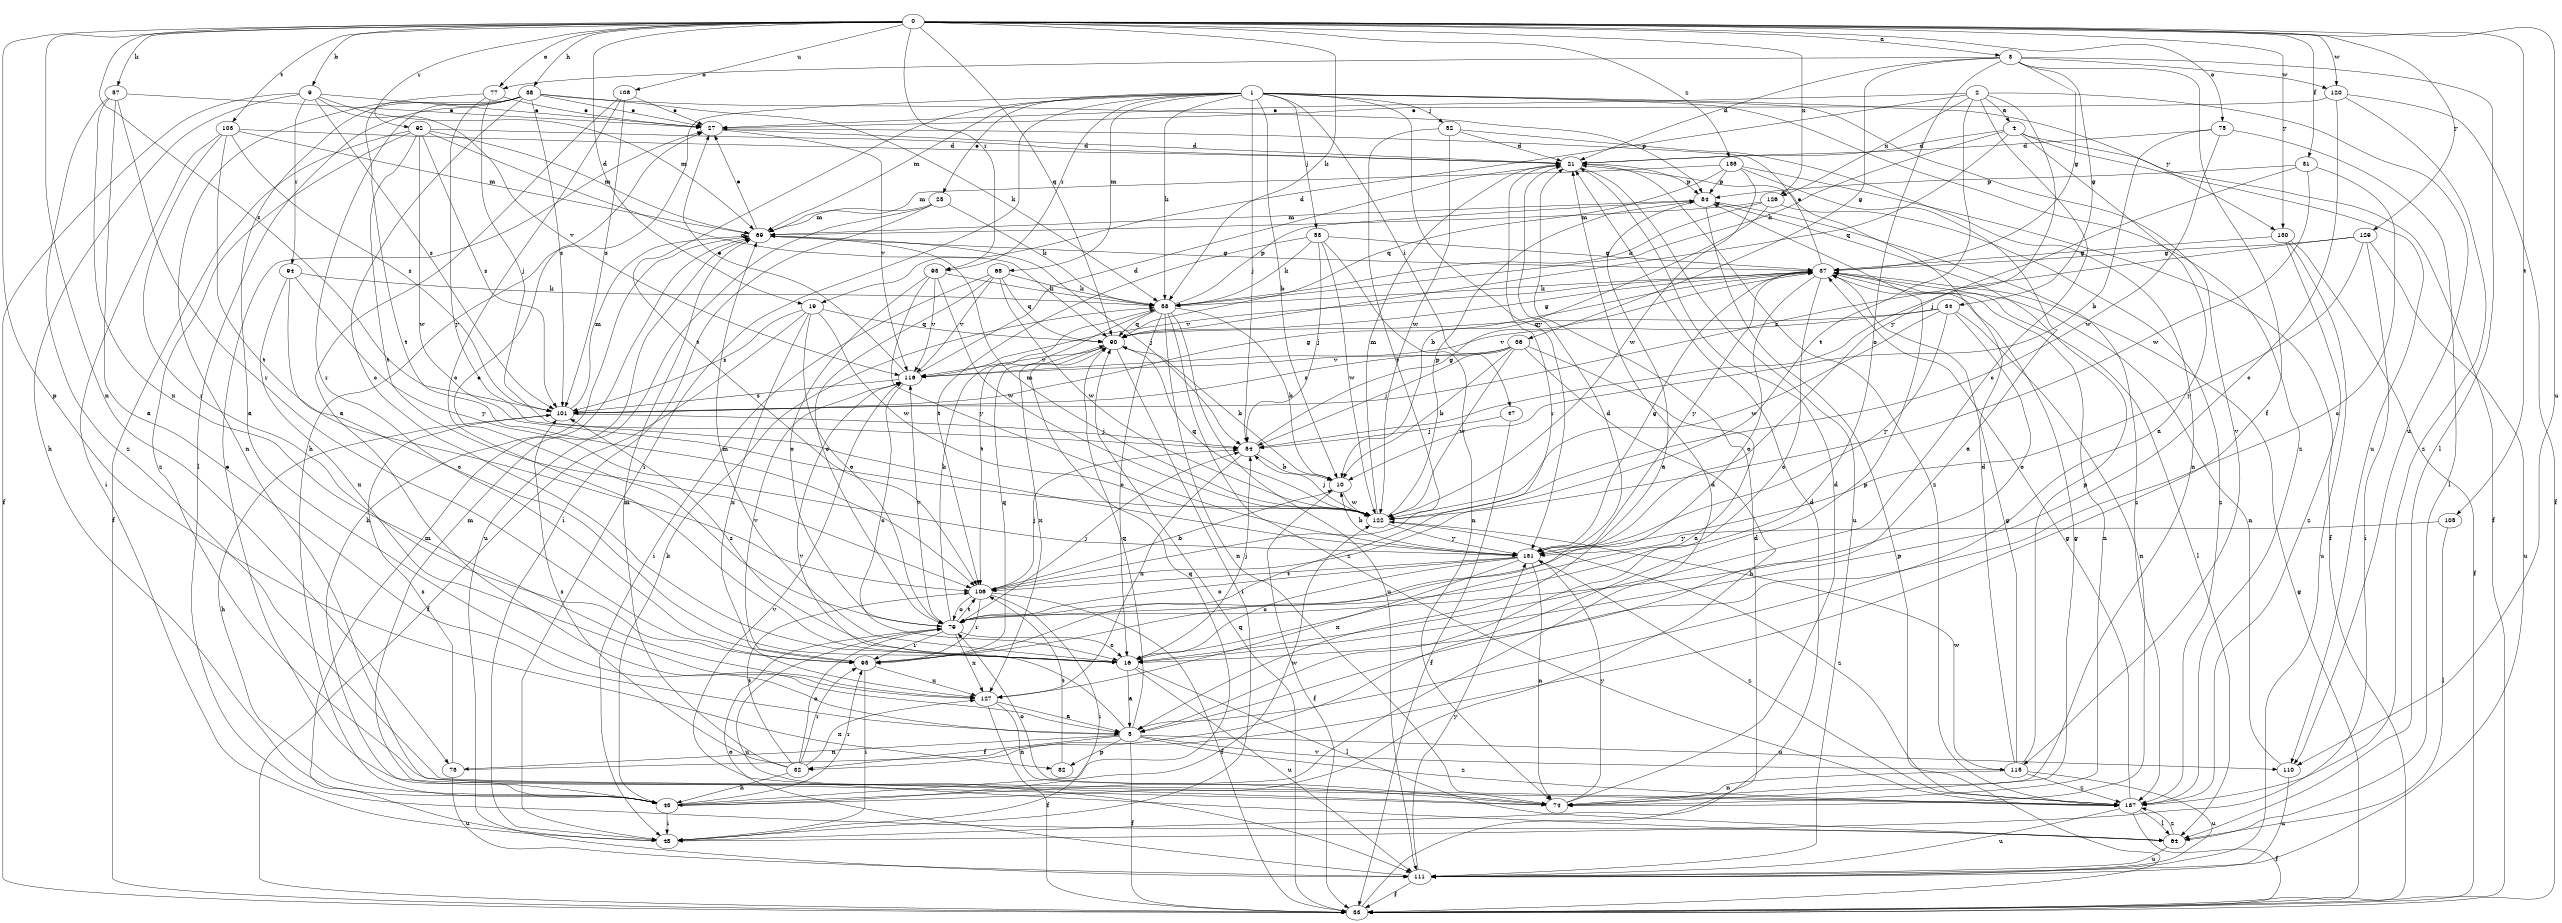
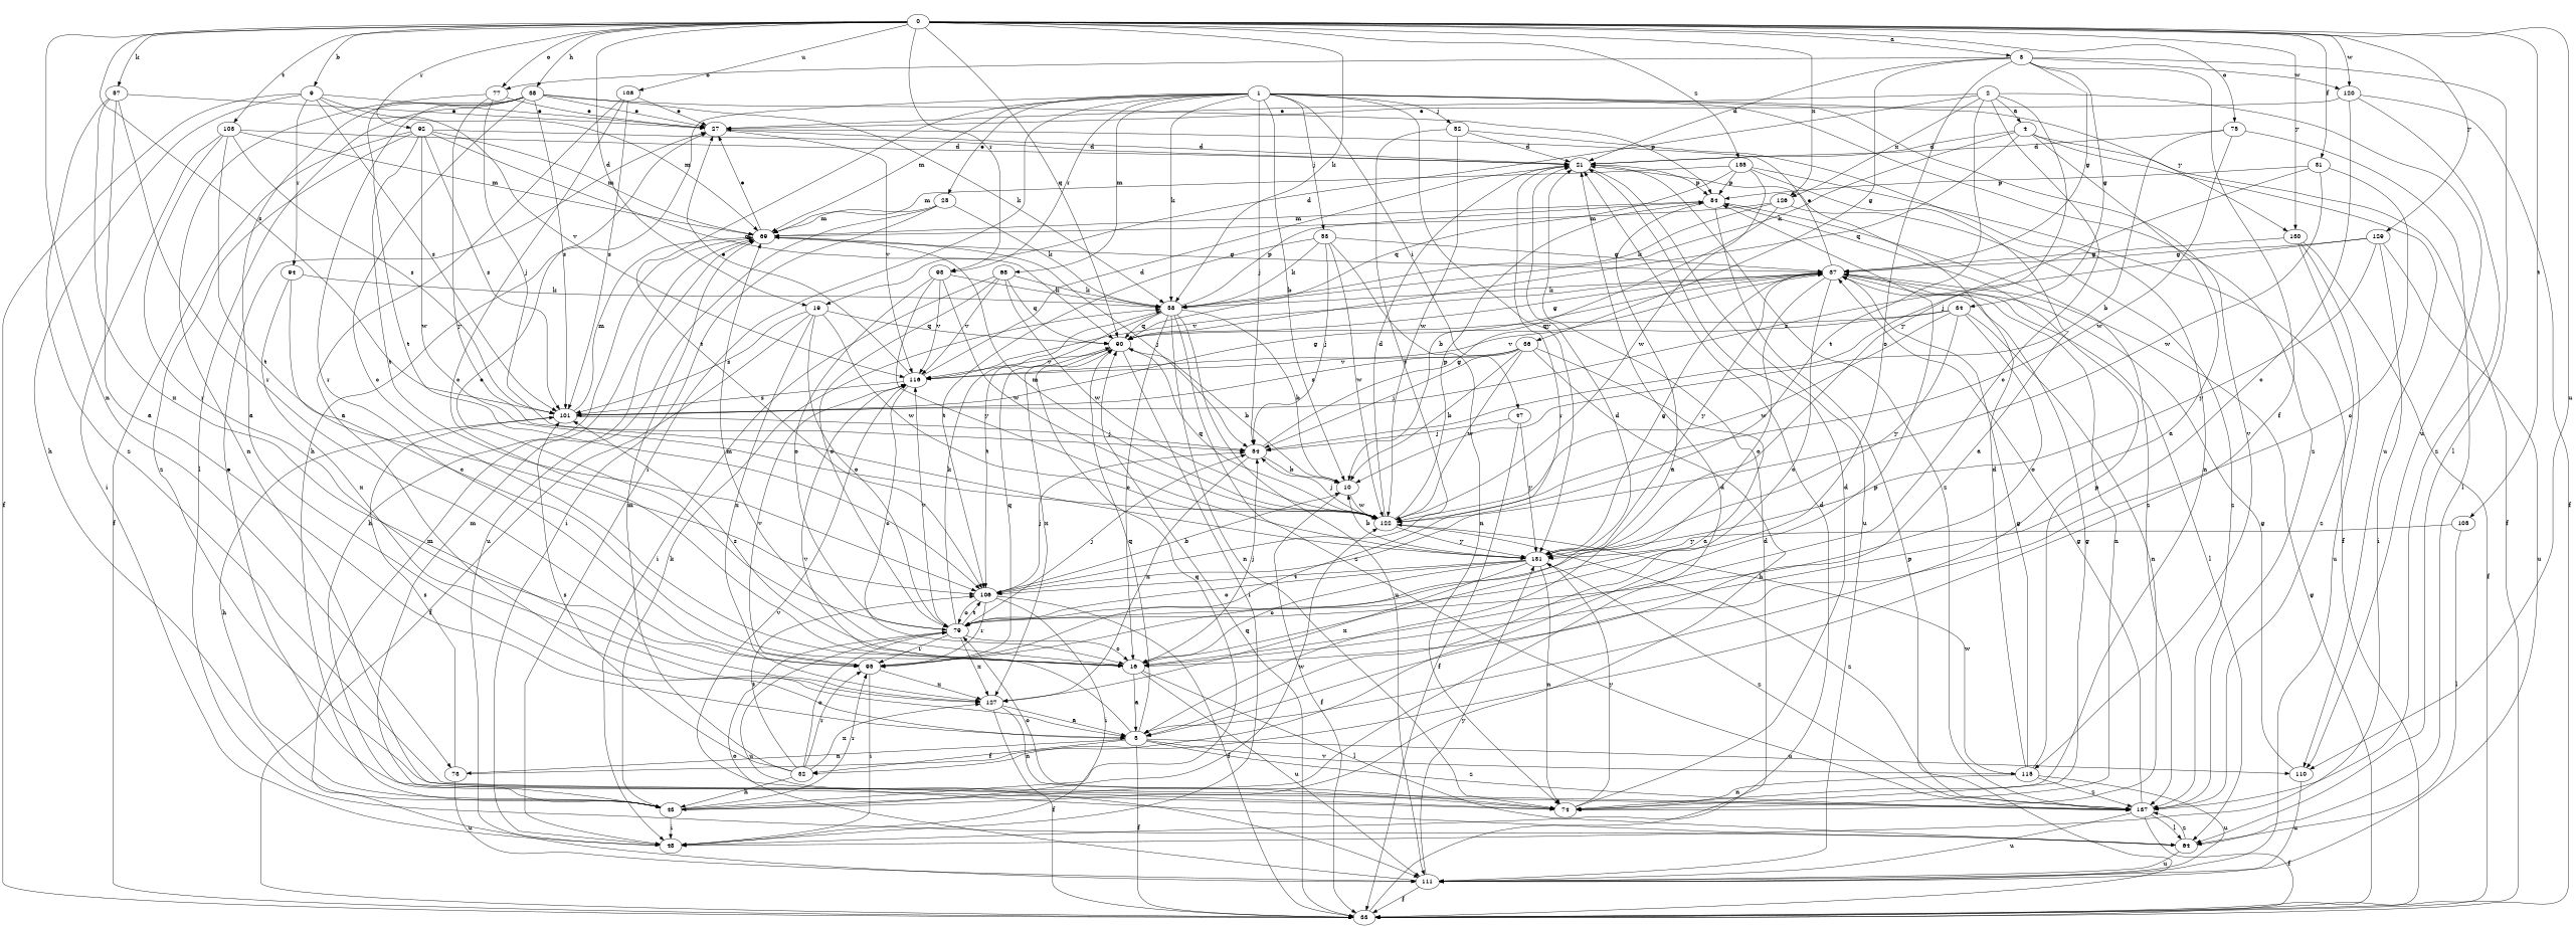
  strict digraph {
    0
    3
    9
    19
    31
    38
    57
    58
    73
    75
    77
-   82
    90
    92
    93
    101
    103
    105
    108
    110
    120
    126
    129
    130
    135
    21
    32
    34
    36
    37
    64
    79
    43
    69
    27
    33
    116
    94
    122
    127
    54
    16
    84
    5
    95
    74
    137
    10
    106
    111
    131
    48
    1
    25
    47
    52
    53
    68
    115
    2
    4
    0 -> 3 [label=a]
    0 -> 9 [label=b]
    0 -> 19 [label=d]
    0 -> 31 [label=f]
    0 -> 38 [label=h]
    0 -> 57 [label=k]
    0 -> 58 [label=k]
    0 -> 73 [label=n]
    0 -> 75 [label=o]
    0 -> 77 [label=o]
-   0 -> 82 [label=p]
    0 -> 90 [label=q]
    0 -> 92 [label=r]
    0 -> 93 [label=r]
    0 -> 101 [label=s]
    0 -> 103 [label=t]
    0 -> 105 [label=t]
    0 -> 108 [label=u]
    0 -> 110 [label=u]
    0 -> 120 [label=w]
    0 -> 126 [label=x]
    0 -> 129 [label=y]
    0 -> 130 [label=y]
    0 -> 135 [label=z]
    3 -> 77 [label=o]
    3 -> 120 [label=w]
    3 -> 21 [label=d]
    3 -> 32 [label=f]
    3 -> 34 [label=g]
    3 -> 36 [label=g]
    3 -> 37 [label=g]
    3 -> 64 [label=l]
    3 -> 79 [label=o]
    9 -> 101 [label=s]
    9 -> 43 [label=h]
    9 -> 69 [label=m]
    9 -> 27 [label=e]
    9 -> 33 [label=f]
    9 -> 116 [label=v]
    9 -> 94 [label=r]
    19 -> 90 [label=q]
    19 -> 101 [label=s]
    19 -> 79 [label=o]
    19 -> 33 [label=f]
    19 -> 122 [label=w]
    19 -> 127 [label=x]
    31 -> 122 [label=w]
    31 -> 54 [label=j]
    31 -> 16 [label=c]
    31 -> 84 [label=p]
    38 -> 58 [label=k]
    38 -> 101 [label=s]
    38 -> 64 [label=l]
    38 -> 27 [label=e]
    38 -> 16 [label=c]
    38 -> 84 [label=p]
    38 -> 5 [label=a]
    38 -> 95 [label=r]
    38 -> 74 [label=n]
    57 -> 27 [label=e]
    57 -> 127 [label=x]
    57 -> 5 [label=a]
    57 -> 95 [label=r]
    57 -> 137 [label=z]
    58 -> 90 [label=q]
    58 -> 16 [label=c]
    58 -> 84 [label=p]
    58 -> 74 [label=n]
    58 -> 137 [label=z]
    58 -> 10 [label=b]
    58 -> 106 [label=t]
    58 -> 111 [label=u]
    73 -> 101 [label=s]
    73 -> 84 [label=p]
    73 -> 111 [label=u]
    75 -> 21 [label=d]
    75 -> 64 [label=l]
    75 -> 122 [label=w]
    75 -> 10 [label=b]
    77 -> 27 [label=e]
    77 -> 54 [label=j]
    77 -> 106 [label=t]
    77 -> 131 [label=y]
-   82 -> 106 [label=t]
    90 -> 37 [label=g]
    90 -> 116 [label=v]
    90 -> 127 [label=x]
    90 -> 10 [label=b]
    90 -> 48 [label=i]
    92 -> 90 [label=q]
    92 -> 101 [label=s]
    92 -> 21 [label=d]
    92 -> 69 [label=m]
    92 -> 33 [label=f]
    92 -> 122 [label=w]
    92 -> 137 [label=z]
    92 -> 106 [label=t]
    93 -> 58 [label=k]
    93 -> 79 [label=o]
    93 -> 116 [label=v]
    93 -> 122 [label=w]
    93 -> 131 [label=y]
    101 -> 37 [label=g]
    101 -> 43 [label=h]
    101 -> 69 [label=m]
    101 -> 54 [label=j]
    103 -> 101 [label=s]
    103 -> 21 [label=d]
    103 -> 69 [label=m]
    103 -> 95 [label=r]
    103 -> 106 [label=t]
    103 -> 48 [label=i]
    105 -> 64 [label=l]
    105 -> 131 [label=y]
    108 -> 101 [label=s]
    108 -> 27 [label=e]
    108 -> 16 [label=c]
    108 -> 5 [label=a]
-   110 -> 37 [label=n]
+   110 -> 37 [label=g]
    110 -> 111 [label=u]
    120 -> 27 [label=e]
    120 -> 33 [label=f]
    120 -> 16 [label=c]
    120 -> 137 [label=z]
    126 -> 58 [label=k]
    126 -> 69 [label=m]
    126 -> 137 [label=z]
    126 -> 10 [label=b]
    129 -> 101 [label=s]
    129 -> 37 [label=g]
    129 -> 111 [label=u]
    129 -> 131 [label=y]
    129 -> 48 [label=i]
    130 -> 37 [label=g]
    130 -> 33 [label=f]
    130 -> 137 [label=z]
    130 -> 111 [label=u]
    135 -> 90 [label=q]
    135 -> 69 [label=m]
    135 -> 33 [label=f]
    135 -> 122 [label=w]
    135 -> 84 [label=p]
    135 -> 5 [label=a]
    21 -> 84 [label=p]
    21 -> 95 [label=r]
    21 -> 137 [label=z]
    21 -> 111 [label=u]
    32 -> 101 [label=s]
    32 -> 79 [label=o]
    32 -> 43 [label=h]
    32 -> 69 [label=m]
    32 -> 127 [label=x]
    32 -> 95 [label=r]
    32 -> 106 [label=t]
    34 -> 90 [label=q]
    34 -> 79 [label=o]
    34 -> 116 [label=v]
    34 -> 122 [label=w]
    34 -> 74 [label=n]
    34 -> 131 [label=y]
    36 -> 101 [label=s]
    36 -> 43 [label=h]
    36 -> 116 [label=v]
    36 -> 122 [label=w]
    36 -> 54 [label=j]
    36 -> 5 [label=a]
    36 -> 10 [label=b]
    37 -> 58 [label=k]
    37 -> 64 [label=l]
    37 -> 79 [label=o]
    37 -> 27 [label=e]
    37 -> 116 [label=v]
    37 -> 16 [label=c]
    37 -> 74 [label=n]
    37 -> 131 [label=y]
    64 -> 116 [label=v]
    64 -> 137 [label=z]
    64 -> 111 [label=u]
    79 -> 58 [label=k]
    79 -> 27 [label=e]
    79 -> 116 [label=v]
    79 -> 127 [label=x]
    79 -> 54 [label=j]
    79 -> 16 [label=c]
    79 -> 95 [label=r]
    79 -> 106 [label=t]
    79 -> 111 [label=u]
    43 -> 58 [label=k]
    43 -> 90 [label=q]
    43 -> 21 [label=d]
    43 -> 69 [label=m]
    43 -> 122 [label=w]
    43 -> 95 [label=r]
    43 -> 48 [label=i]
    69 -> 37 [label=g]
    69 -> 43 [label=h]
    69 -> 27 [label=e]
    69 -> 54 [label=j]
    27 -> 21 [label=d]
    27 -> 116 [label=v]
    33 -> 90 [label=q]
    33 -> 21 [label=d]
    33 -> 37 [label=g]
    116 -> 101 [label=s]
    116 -> 21 [label=d]
    116 -> 27 [label=e]
    116 -> 16 [label=c]
    94 -> 58 [label=k]
    94 -> 127 [label=x]
    94 -> 16 [label=c]
-   94 -> 131 [label=y]
+   47 -> 131 [label=y]
    122 -> 90 [label=q]
-   122 -> 21 [label=m]
+   122 -> 21 [label=d]
    122 -> 69 [label=m]
    122 -> 54 [label=j]
    122 -> 84 [label=p]
    122 -> 137 [label=z]
    122 -> 131 [label=y]
    127 -> 33 [label=f]
    127 -> 5 [label=a]
    127 -> 74 [label=n]
    54 -> 37 [label=g]
    54 -> 127 [label=x]
    54 -> 10 [label=b]
    16 -> 101 [label=s]
    16 -> 64 [label=l]
    16 -> 69 [label=m]
    16 -> 54 [label=j]
    16 -> 5 [label=a]
    16 -> 111 [label=u]
    84 -> 69 [label=m]
    84 -> 33 [label=p]
    84 -> 5 [label=a]
    84 -> 137 [label=z]
    5 -> 73 [label=n]
-   5 -> 82 [label=p]
    5 -> 90 [label=q]
    5 -> 110 [label=u]
    5 -> 32 [label=f]
    5 -> 33 [label=f]
    5 -> 116 [label=v]
    5 -> 137 [label=z]
    5 -> 115 [label=v]
    95 -> 90 [label=q]
    95 -> 21 [label=d]
    95 -> 116 [label=v]
    95 -> 127 [label=x]
    95 -> 48 [label=i]
    74 -> 21 [label=d]
    74 -> 37 [label=g]
    74 -> 79 [label=o]
    74 -> 27 [label=e]
    74 -> 131 [label=y]
    137 -> 37 [label=g]
    137 -> 64 [label=l]
    137 -> 33 [label=f]
    137 -> 111 [label=u]
    10 -> 33 [label=f]
    10 -> 122 [label=w]
    106 -> 79 [label=o]
    106 -> 33 [label=f]
    106 -> 54 [label=j]
    106 -> 95 [label=r]
    106 -> 10 [label=b]
    106 -> 48 [label=i]
    111 -> 79 [label=o]
    111 -> 33 [label=f]
    111 -> 131 [label=y]
    131 -> 37 [label=g]
    131 -> 79 [label=o]
    131 -> 127 [label=x]
    131 -> 16 [label=c]
    131 -> 74 [label=n]
    131 -> 137 [label=z]
    131 -> 10 [label=b]
    131 -> 106 [label=t]
    48 -> 21 [label=d]
    48 -> 69 [label=m]
    1 -> 58 [label=k]
    1 -> 93 [label=r]
    1 -> 130 [label=y]
    1 -> 43 [label=h]
    1 -> 69 [label=m]
    1 -> 54 [label=j]
    1 -> 137 [label=z]
    1 -> 10 [label=b]
    1 -> 106 [label=t]
    1 -> 131 [label=y]
    1 -> 48 [label=i]
    1 -> 25 [label=e]
    1 -> 47 [label=i]
    1 -> 52 [label=j]
    1 -> 53 [label=j]
    1 -> 68 [label=m]
    1 -> 115 [label=v]
    25 -> 58 [label=k]
    25 -> 69 [label=m]
    25 -> 111 [label=u]
    25 -> 48 [label=i]
    47 -> 33 [label=f]
    47 -> 54 [label=j]
    52 -> 21 [label=d]
    52 -> 122 [label=w]
    52 -> 74 [label=n]
    52 -> 106 [label=t]
    53 -> 58 [label=k]
    53 -> 37 [label=g]
    53 -> 122 [label=w]
    53 -> 54 [label=j]
    53 -> 74 [label=n]
    53 -> 106 [label=t]
    68 -> 58 [label=k]
    68 -> 90 [label=q]
    68 -> 79 [label=o]
    68 -> 116 [label=v]
    68 -> 122 [label=w]
    68 -> 48 [label=i]
    115 -> 21 [label=d]
    115 -> 37 [label=g]
    115 -> 122 [label=w]
    115 -> 84 [label=p]
    115 -> 74 [label=n]
    115 -> 137 [label=z]
    115 -> 111 [label=u]
    2 -> 19 [label=d]
    2 -> 110 [label=u]
    2 -> 126 [label=x]
    2 -> 27 [label=e]
    2 -> 16 [label=c]
    2 -> 106 [label=t]
    2 -> 131 [label=y]
    2 -> 4 [label=a]
    4 -> 58 [label=k]
    4 -> 90 [label=q]
    4 -> 110 [label=u]
    4 -> 21 [label=d]
    4 -> 33 [label=f]
    4 -> 5 [label=a]
  }
